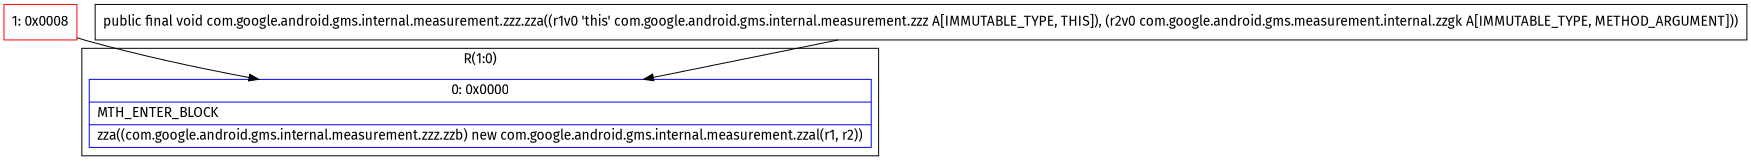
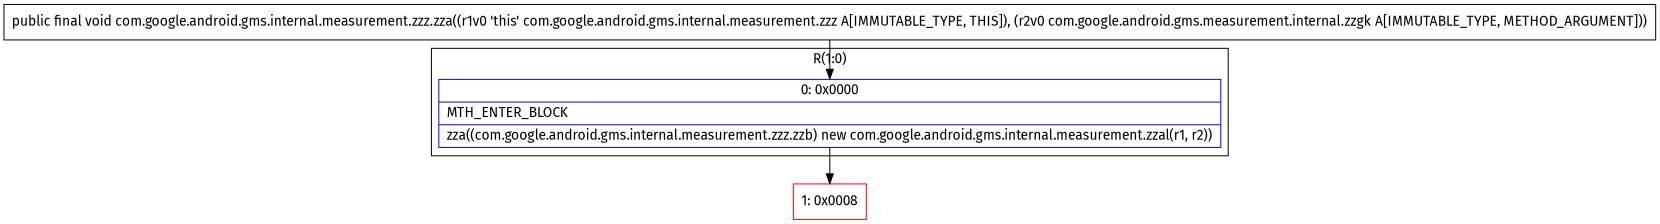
  digraph {
    fontname="Fira Sans"
    node [shape=record fontname="Fira Sans"]
    edge [fontname="Fira Sans"]
    n1 [color=blue label="{0\:\ 0x0000|MTH_ENTER_BLOCK\l|zza((com.google.android.gms.internal.measurement.zzz.zzb) new com.google.android.gms.internal.measurement.zzal(r1, r2))\l}"]
    n2 [color=red label="{1\:\ 0x0008}"]
    n3 [label="{public final void com.google.android.gms.internal.measurement.zzz.zza((r1v0 'this' com.google.android.gms.internal.measurement.zzz A[IMMUTABLE_TYPE, THIS]), (r2v0 com.google.android.gms.measurement.internal.zzgk A[IMMUTABLE_TYPE, METHOD_ARGUMENT])) }"]
    subgraph cluster_1 {
      label="R(1:0)"
      n1
    }
-   n2 -> n1
+   n1 -> n2
    n3 -> n1
  }
